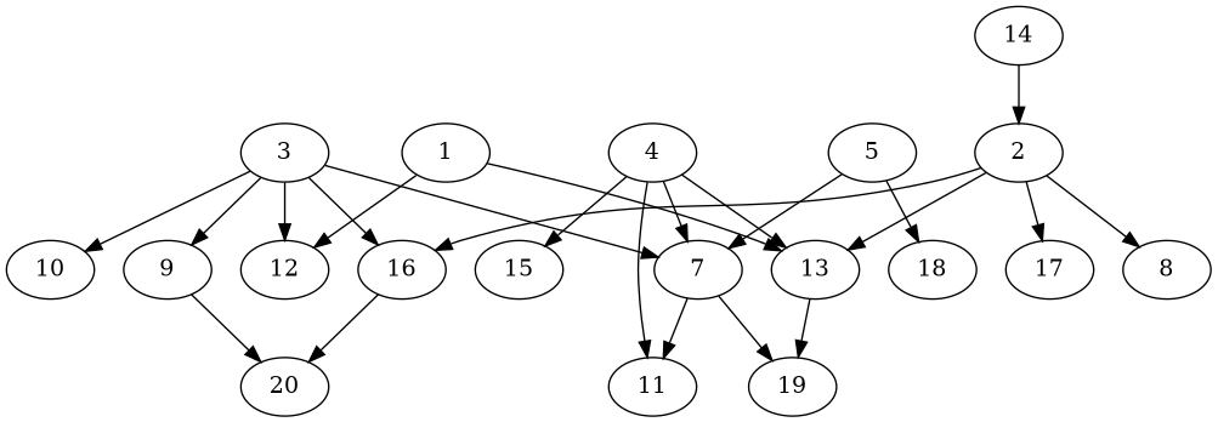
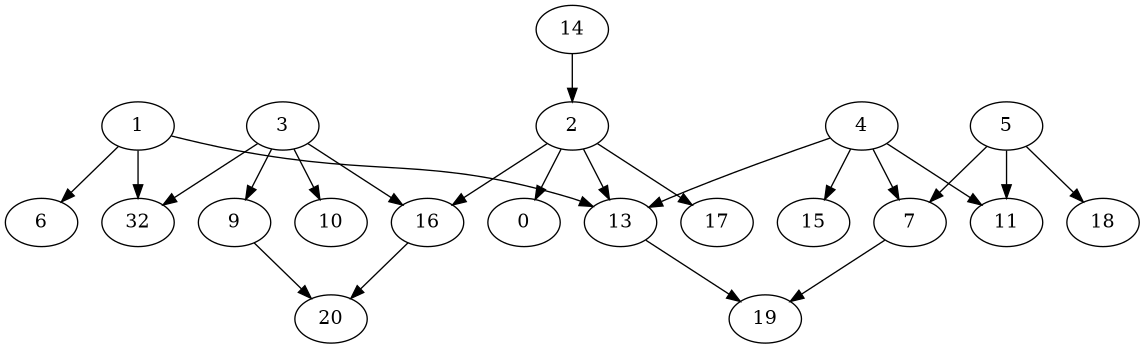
  digraph {
    node [alpha=0.12]
    1 [expect_size=42409984]
-   12 [alpha=0.07 expect_size=40132608]
+   6 [alpha=0.18 expect_size=33329152]
+   12 [alpha=0.07 expect_size=40132608 label=32]
    13 [alpha=0.00 expect_size=43592704]
    19 [alpha=0.11 expect_size=11783168]
    2 [alpha=0.01 expect_size=42192896]
-   8 [alpha=0.16 expect_size=47892480]
+   8 [alpha=0.16 expect_size=47892480 label=0]
    16 [expect_size=15055872]
    17 [alpha=0.10 expect_size=10576896]
    14 [alpha=0.13 expect_size=50574336]
    20 [alpha=0.11 expect_size=39620608]
    3 [alpha=0.03 expect_size=49610752]
    7 [alpha=0.05 expect_size=48114688]
    9 [expect_size=40127488]
    10 [alpha=0.08 expect_size=47204352]
    11 [alpha=0.20 expect_size=12890112]
    4 [alpha=0.08 expect_size=26303488]
    15 [alpha=0.03 expect_size=22168576]
    5 [alpha=0.17 expect_size=10161152]
    18 [alpha=0.11 expect_size=21806080]
+   1 -> 6
    1 -> 12
    1 -> 13
    13 -> 19
    2 -> 13
    2 -> 8
    2 -> 16
    2 -> 17
    16 -> 20
    14 -> 2
    3 -> 12
    3 -> 16
-   3 -> 7
    3 -> 9
    3 -> 10
    7 -> 19
    9 -> 20
    4 -> 13
    4 -> 7
    4 -> 11
    4 -> 15
    5 -> 7
-   7 -> 11
+   5 -> 11
    5 -> 18
  }
